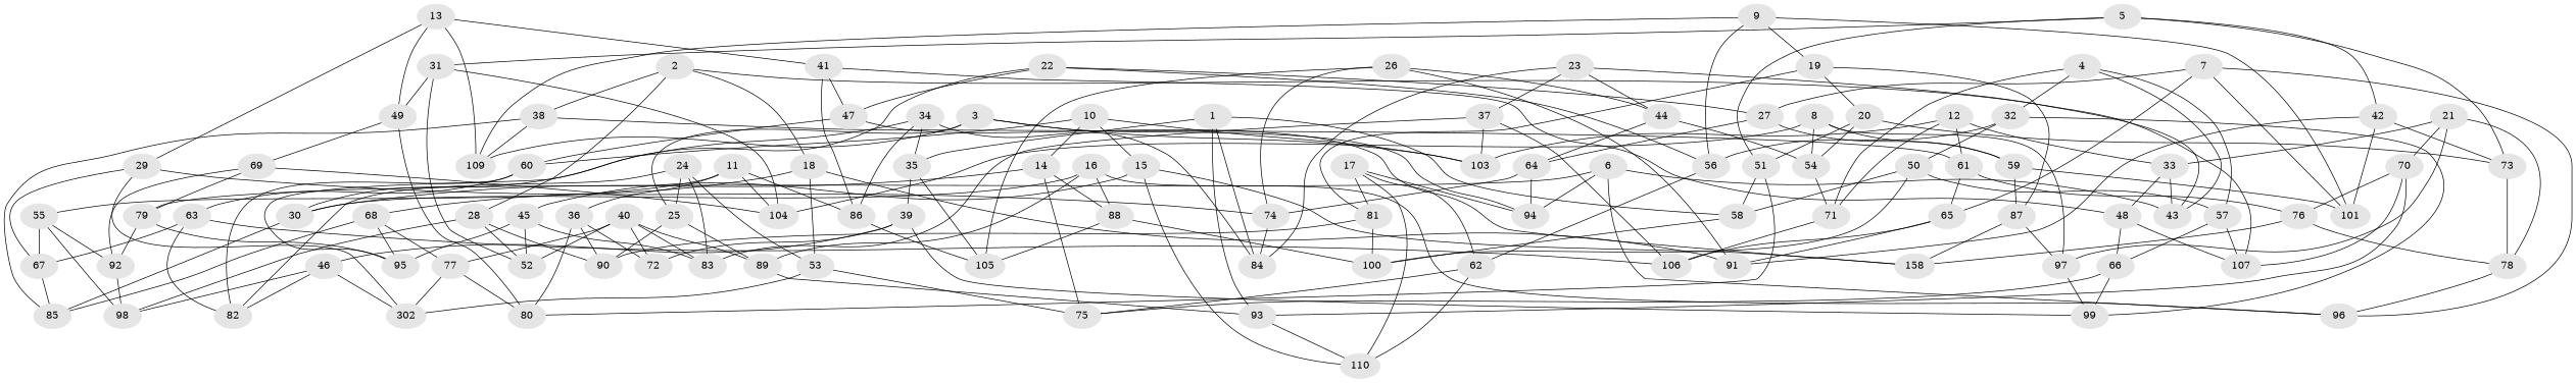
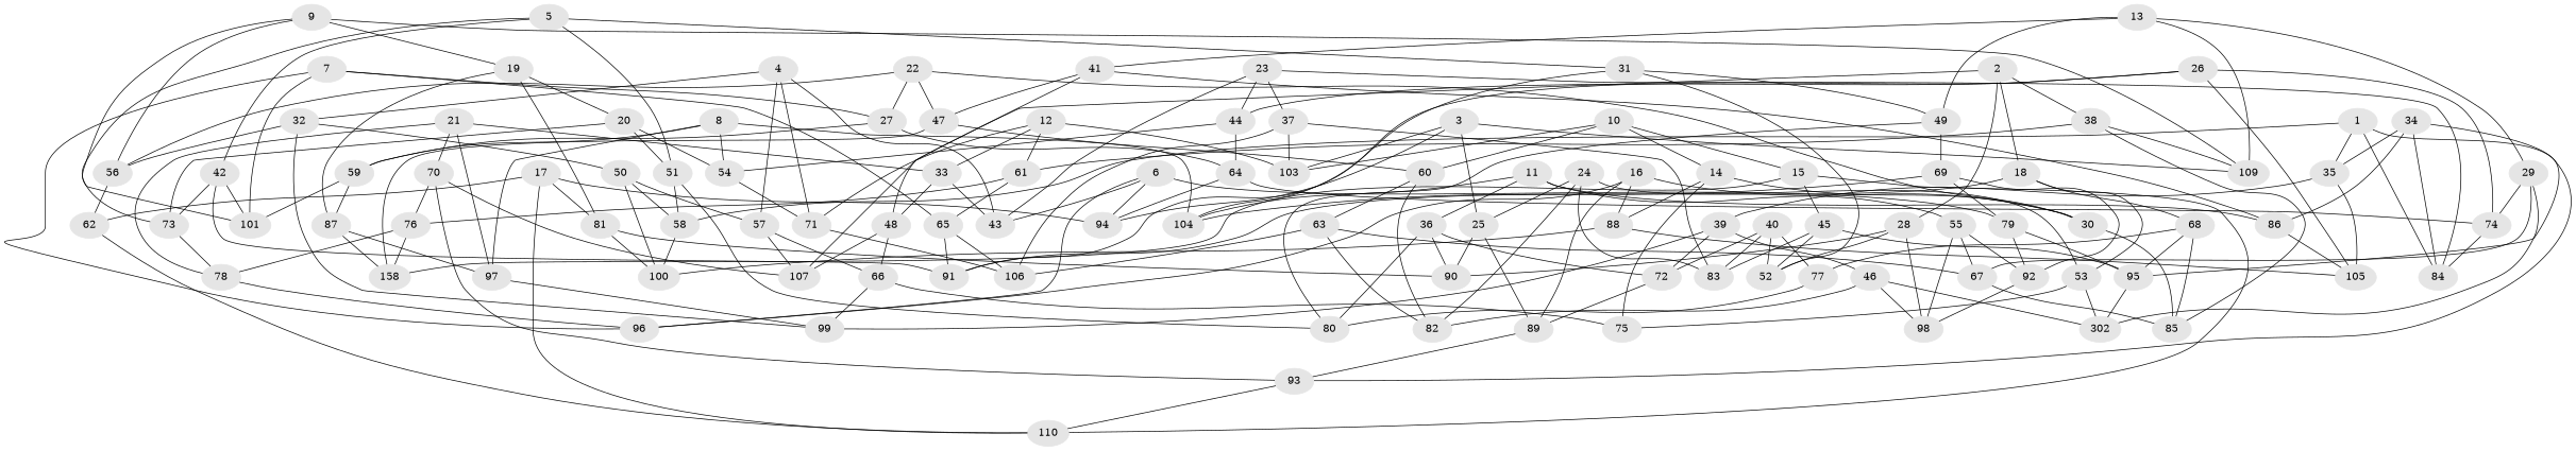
  graph {
    node [color=gray90 style=filled]
    1
    35
    58
    84
    93
    105
    39
    100
    110
    2
    18
    28
    38
    107
    53
    68
    91
    90
    52
    98
    109
    61
    85
    3
    25
    94
    103
    89
    4
    32
    43
    57
    71
    56
    50
    99
    66
    106
    5
    31
    42
    51
    73
    104
    49
    101
    80
    78
    6
    79
    96
    95
    92
    7
    27
    65
    59
    64
    8
    54
    97
    87
    9
    19
    81
    20
    62
    10
    14
    15
    60
    30
    75
    88
    45
    n76 [label=158]
    82
    63
    11
    36
    55
    86
    72
    67
    12
    33
    48
    76
    13
    29
    41
    74
    n93 [label=302]
    47
    69
    83
    16
    17
    77
    21
    70
    22
    23
    37
    44
    24
    26
    34
    46
    40
    1 -- 35
    1 -- 58
    1 -- 84
    1 -- 93
    35 -- 105
    35 -- 39
    58 -- 100
    93 -- 110
    39 -- 99
    39 -- 72
    39 -- 46
    2 -- 18
    2 -- 28
    2 -- 38
    2 -- 107
    18 -- 53
    18 -- 68
    18 -- 91
    28 -- 90
    28 -- 52
    28 -- 98
    38 -- 109
    38 -- 61
    38 -- 85
    53 -- 75
    53 -- n93
    68 -- 85
    68 -- 95
    68 -- 77
    61 -- 65
    61 -- 76
    3 -- 109
    3 -- 25
    3 -- 94
    3 -- 103
    25 -- 90
    25 -- 89
    89 -- 93
    4 -- 32
    4 -- 43
    4 -- 57
    4 -- 71
    32 -- 56
    32 -- 50
    32 -- 99
    57 -- 107
    57 -- 66
    71 -- 106
    56 -- 62
    50 -- 58
    50 -- 100
    50 -- 57
    66 -- 99
    66 -- 75
    5 -- 31
    5 -- 42
    5 -- 51
    5 -- 73
    31 -- 52
    31 -- 104
    31 -- 49
    42 -- 91
    42 -- 73
    42 -- 101
    51 -- 58
    51 -- 80
    73 -- 78
    49 -- 80
    49 -- 69
    78 -- 96
    6 -- 94
    6 -- 43
    6 -- 79
    6 -- 96
    79 -- 95
    79 -- 92
    92 -- 98
    7 -- 101
    7 -- 96
    7 -- 27
    7 -- 65
    27 -- 59
    27 -- 64
    65 -- 91
    65 -- 106
    59 -- 101
    59 -- 87
    64 -- 94
    64 -- 74
    8 -- 104
    8 -- 59
    8 -- 54
    8 -- 97
    54 -- 71
    97 -- 99
    87 -- 97
    87 -- n76
    9 -- 109
    9 -- 56
    9 -- 101
    9 -- 19
    19 -- 87
    19 -- 81
    19 -- 20
    81 -- 100
    81 -- 90
    20 -- 51
    20 -- 73
    20 -- 54
    62 -- 110
-   62 -- 75
    10 -- 103
    10 -- 14
    10 -- 15
    10 -- 60
    14 -- 30
    14 -- 75
    14 -- 88
    15 -- 110
    15 -- 45
    15 -- n76
    60 -- 82
    60 -- 63
    30 -- 85
    88 -- 105
    88 -- 100
    45 -- 52
    45 -- 95
    45 -- 83
    63 -- 106
    63 -- 82
    63 -- 67
    11 -- 104
    11 -- 36
    11 -- 55
    11 -- 86
    36 -- 90
    36 -- 80
    36 -- 72
    55 -- 98
    55 -- 92
    55 -- 67
    86 -- 105
-   40 -- 89
+   72 -- 89
    67 -- 85
    12 -- 61
    12 -- 103
    12 -- 71
    12 -- 33
    33 -- 43
    33 -- 48
    48 -- 107
    48 -- 66
    76 -- 78
    76 -- n76
    13 -- 109
    13 -- 49
    13 -- 29
    13 -- 41
    29 -- 67
    29 -- 74
    29 -- n93
    41 -- 86
    41 -- 48
    41 -- 47
    74 -- 84
    47 -- 60
    47 -- n76
    69 -- 104
    69 -- 79
    69 -- 92
    16 -- 89
    16 -- 96
    16 -- 30
    16 -- 88
    17 -- 110
    17 -- 94
    17 -- 81
    17 -- 62
    77 -- 80
-   77 -- n93
+   95 -- n93
    21 -- 78
    21 -- 97
    21 -- 33
    21 -- 70
    70 -- 93
    70 -- 107
    70 -- 76
    22 -- 56
    22 -- 27
    22 -- 30
    22 -- 47
    23 -- 84
    23 -- 43
    23 -- 37
    23 -- 44
    37 -- 103
    37 -- 106
    37 -- 83
    44 -- 64
    44 -- 54
    24 -- 53
    24 -- 25
    24 -- 82
    24 -- 83
    26 -- 105
    26 -- 91
    26 -- 74
    26 -- 44
    34 -- 35
    34 -- 84
    34 -- 95
    34 -- 86
    46 -- 98
    46 -- 82
    46 -- n93
    40 -- 52
    40 -- 72
    40 -- 83
    40 -- 77
  }
